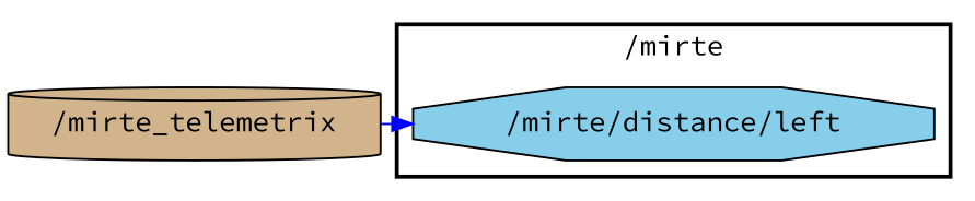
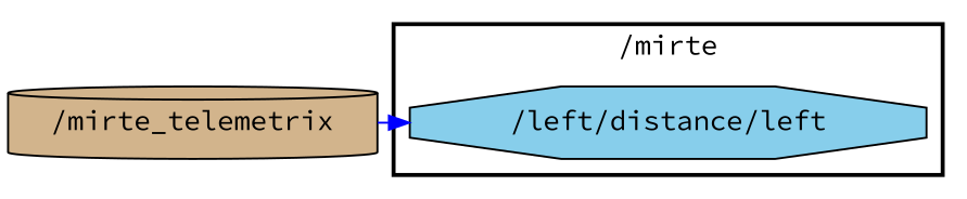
  digraph {
    compound=True
    rank=same
    rankdir=LR
    ranksep=0.2
    fontname="Source Code Pro"
    node [style=filled fontname="Source Code Pro"]
-   n1 [height=0.5 label="/mirte/distance/left" shape=octagon width=2.125 fillcolor=skyblue]
+   n1 [height=0.5 label="/left/distance/left" shape=octagon width=2.125 fillcolor=skyblue]
    n2 [height=0.5 label="/mirte_telemetrix" shape=cylinder width=2.5456 fillcolor=tan]
    subgraph cluster_1 {
      label="/mirte"
      style=bold
      n1
    }
    n2 -> n1 [penwidth=1 color=blue fontname="Source Code Pro"]
  }
